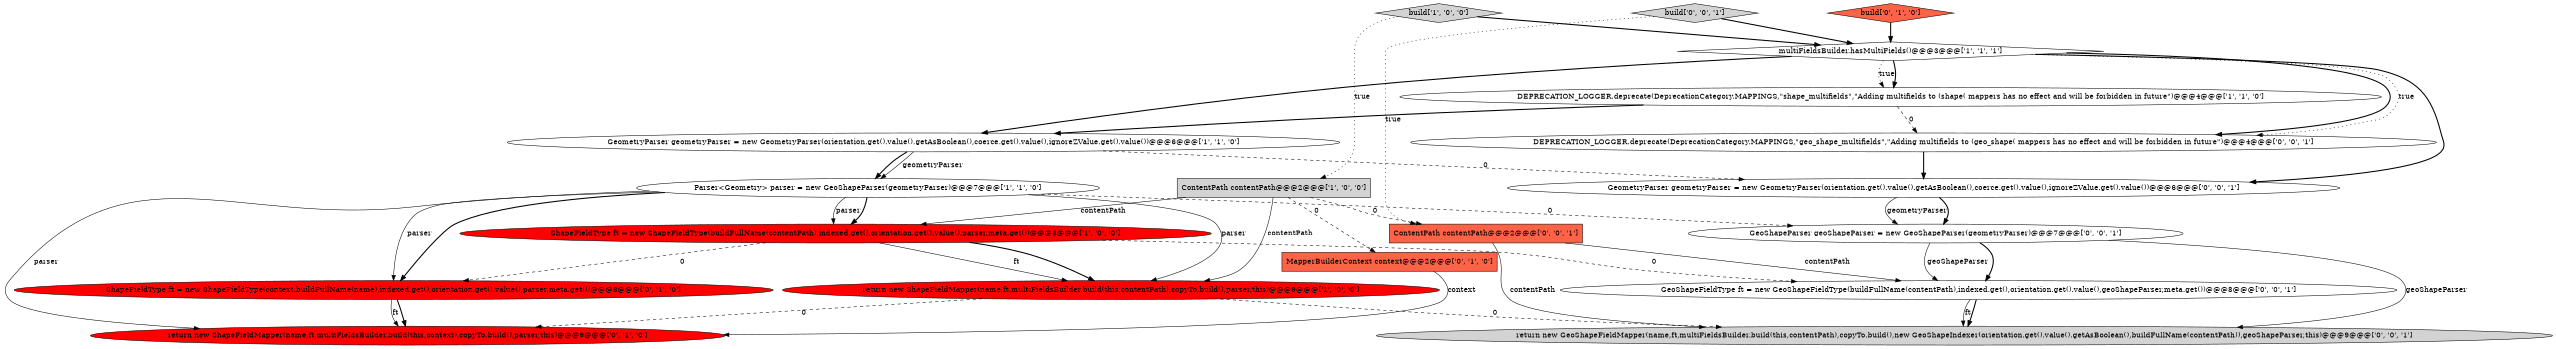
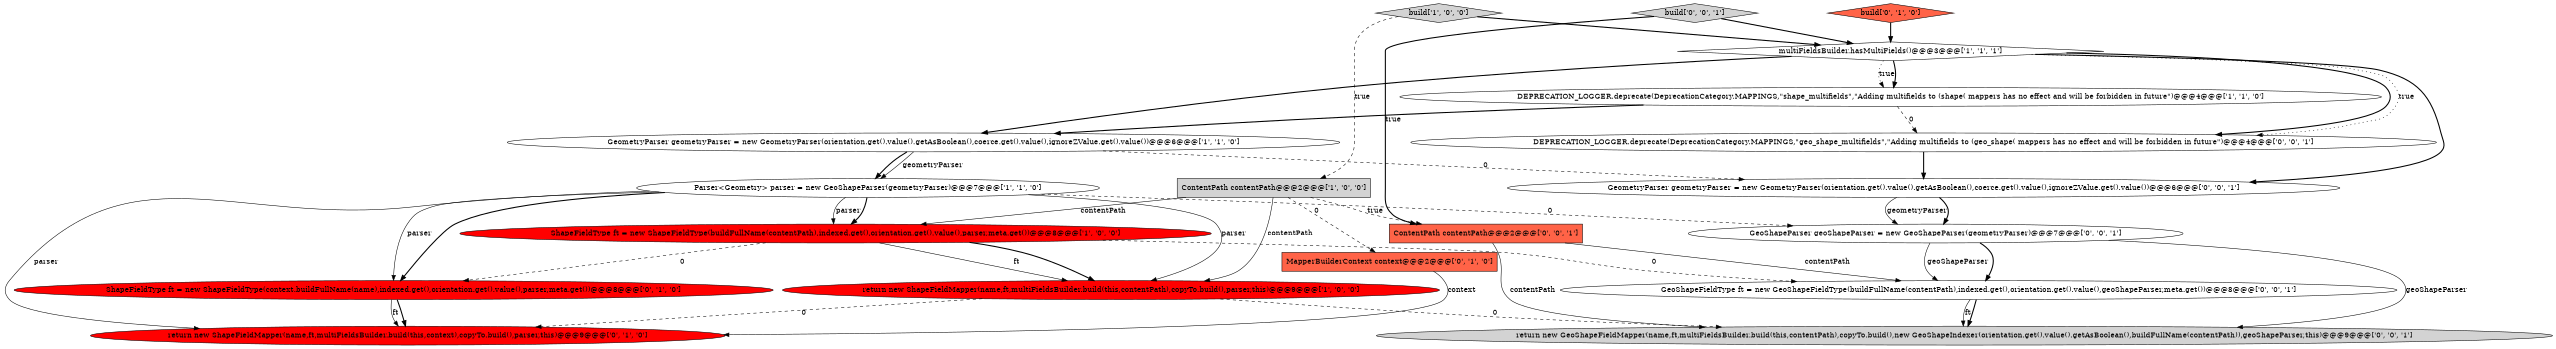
  digraph {
    node [fillcolor=white shape=ellipse style=filled]
    edge [style=bold]
    n1 [label="GeometryParser geometryParser = new GeometryParser(orientation.get().value().getAsBoolean(),coerce.get().value(),ignoreZValue.get().value())@@@6@@@['1', '1', '0']"]
    n2 [label="Parser<Geometry> parser = new GeoShapeParser(geometryParser)@@@7@@@['1', '1', '0']"]
    n3 [label="GeometryParser geometryParser = new GeometryParser(orientation.get().value().getAsBoolean(),coerce.get().value(),ignoreZValue.get().value())@@@6@@@['0', '0', '1']"]
    n4 [fillcolor=red label="return new ShapeFieldMapper(name,ft,multiFieldsBuilder.build(this,context),copyTo.build(),parser,this)@@@9@@@['0', '1', '0']"]
    n5 [fillcolor=red label="ShapeFieldType ft = new ShapeFieldType(context.buildFullName(name),indexed.get(),orientation.get().value(),parser,meta.get())@@@8@@@['0', '1', '0']"]
    n6 [fillcolor=red label="return new ShapeFieldMapper(name,ft,multiFieldsBuilder.build(this,contentPath),copyTo.build(),parser,this)@@@9@@@['1', '0', '0']"]
    n7 [label="GeoShapeParser geoShapeParser = new GeoShapeParser(geometryParser)@@@7@@@['0', '0', '1']"]
    n8 [fillcolor=red label="ShapeFieldType ft = new ShapeFieldType(buildFullName(contentPath),indexed.get(),orientation.get().value(),parser,meta.get())@@@8@@@['1', '0', '0']"]
    n9 [fillcolor=tomato label="build['0', '1', '0']" shape=diamond]
    n10 [label="multiFieldsBuilder.hasMultiFields()@@@3@@@['1', '1', '1']" shape=diamond]
    n11 [fillcolor=tomato label="MapperBuilderContext context@@@2@@@['0', '1', '0']" shape=box]
    n12 [label="DEPRECATION_LOGGER.deprecate(DeprecationCategory.MAPPINGS,\"shape_multifields\",\"Adding multifields to (shape( mappers has no effect and will be forbidden in future\")@@@4@@@['1', '1', '0']"]
    n13 [label="DEPRECATION_LOGGER.deprecate(DeprecationCategory.MAPPINGS,\"geo_shape_multifields\",\"Adding multifields to (geo_shape( mappers has no effect and will be forbidden in future\")@@@4@@@['0', '0', '1']"]
    n14 [fillcolor=lightgray label="build['0', '0', '1']" shape=diamond]
    n15 [fillcolor=tomato label="ContentPath contentPath@@@2@@@['0', '0', '1']" shape=box]
    n16 [label="GeoShapeFieldType ft = new GeoShapeFieldType(buildFullName(contentPath),indexed.get(),orientation.get().value(),geoShapeParser,meta.get())@@@8@@@['0', '0', '1']"]
    n17 [fillcolor=lightgray label="return new GeoShapeFieldMapper(name,ft,multiFieldsBuilder.build(this,contentPath),copyTo.build(),new GeoShapeIndexer(orientation.get().value().getAsBoolean(),buildFullName(contentPath)),geoShapeParser,this)@@@9@@@['0', '0', '1']"]
    n18 [fillcolor=lightgray label="ContentPath contentPath@@@2@@@['1', '0', '0']" shape=box]
    n19 [fillcolor=lightgray label="build['1', '0', '0']" shape=diamond]
    n1 -> n2
    n1 -> n2 [label=geometryParser style=solid]
    n1 -> n3 [label=0 style=dashed]
    n2 -> n4 [label=parser style=solid]
    n2 -> n5 [label=parser style=solid]
    n2 -> n5
    n2 -> n6 [label=parser style=solid]
    n2 -> n7 [label=0 style=dashed]
    n2 -> n8 [label=parser style=solid]
    n2 -> n8
    n3 -> n7 [label=geometryParser style=solid]
    n3 -> n7
    n5 -> n4
    n5 -> n4 [label=ft style=solid]
    n6 -> n4 [label=0 style=dashed]
    n6 -> n17 [label=0 style=dashed]
    n7 -> n16
    n7 -> n16 [label=geoShapeParser style=solid]
    n7 -> n17 [label=geoShapeParser style=solid]
    n8 -> n5 [label=0 style=dashed]
    n8 -> n6 [label=ft style=solid]
    n8 -> n6
    n8 -> n16 [label=0 style=dashed]
    n9 -> n10
    n10 -> n1
    n10 -> n3
    n10 -> n12 [label=true style=dotted]
    n10 -> n12
    n10 -> n13
    n10 -> n13 [label=true style=dotted]
    n11 -> n4 [label=context style=solid]
    n12 -> n1
    n12 -> n13 [label=0 style=dashed]
    n13 -> n3
    n14 -> n10
-   n14 -> n15 [label=true style=dotted]
+   n14 -> n15 [label=true]
    n15 -> n16 [label=contentPath style=solid]
    n15 -> n17 [label=contentPath style=solid]
    n16 -> n17 [label=ft style=solid]
    n16 -> n17
    n18 -> n6 [label=contentPath style=solid]
    n18 -> n8 [label=contentPath style=solid]
    n18 -> n11 [label=0 style=dashed]
-   n18 -> n15 [label=0 style=dashed]
+   n18 -> n15 [label=true style=dashed]
    n19 -> n10
-   n19 -> n18 [label=true style=dotted]
+   n19 -> n18 [label=true style=dashed]
  }
